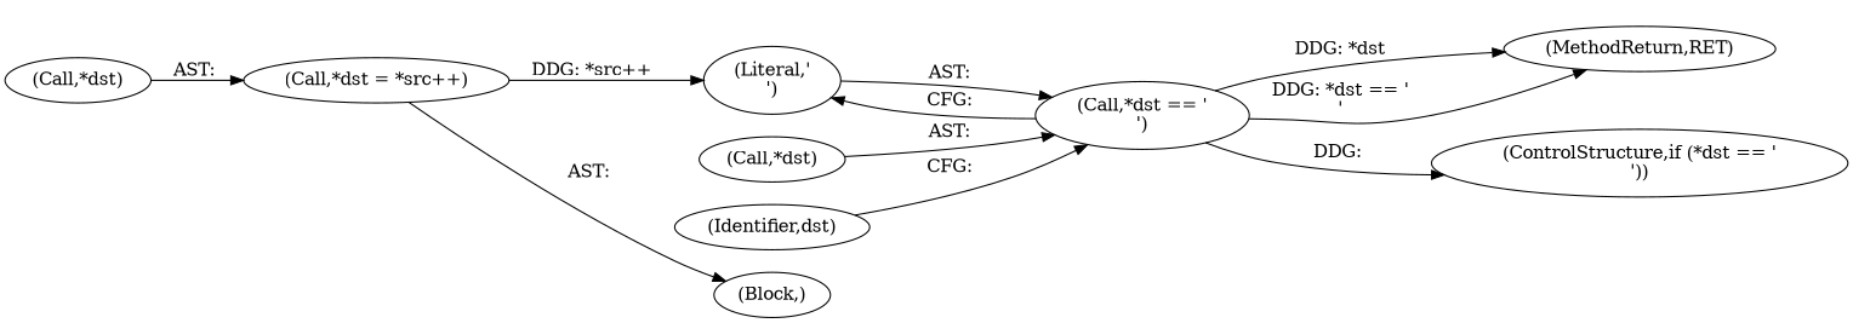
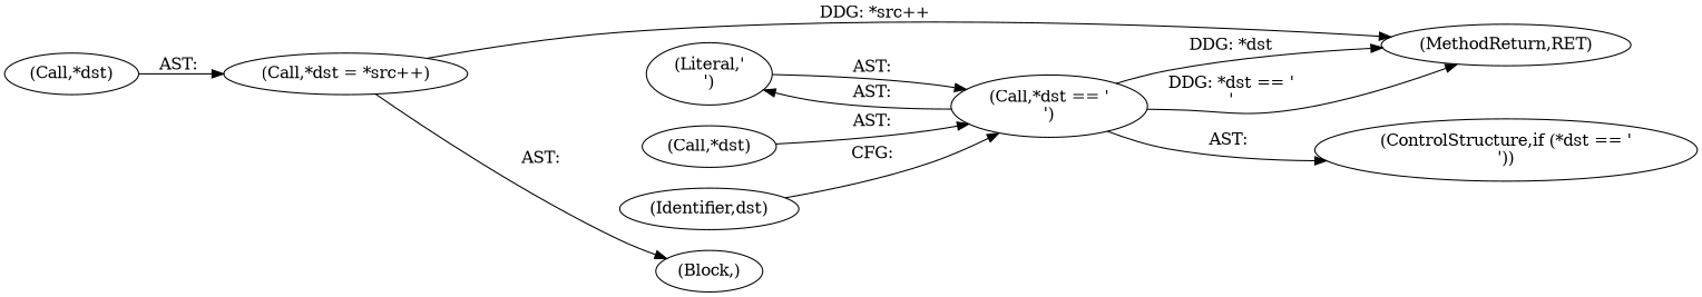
  digraph {
    rankdir=LR
    n1 [label="(Call,*dst = *src++)"]
    n2 [label="(MethodReturn,RET)"]
    n3 [label="(Block,)"]
    n4 [label="(Call,*dst == '\n')"]
    n5 [label="(Literal,'\n')"]
    n6 [label="(ControlStructure,if (*dst == '\n'))"]
    n7 [label="(Call,*dst)"]
    n8 [label="(Identifier,dst)"]
    n9 [label="(Call,*dst)"]
-   n1 -> n5 [label="DDG: *src++"]
+   n1 -> n2 [label="DDG: *src++"]
    n1 -> n3 [label="AST: "]
    n4 -> n2 [label="DDG: *dst"]
    n4 -> n2 [label="DDG: *dst == '\n'"]
-   n4 -> n5 [label="CFG: "]
-   n4 -> n6 [label="DDG: "]
+   n4 -> n5 [label="AST: "]
+   n4 -> n6 [label="AST: "]
    n5 -> n4 [label="AST: "]
    n7 -> n4 [label="AST: "]
    n8 -> n4 [label="CFG: "]
    n9 -> n1 [label="AST: "]
  }
